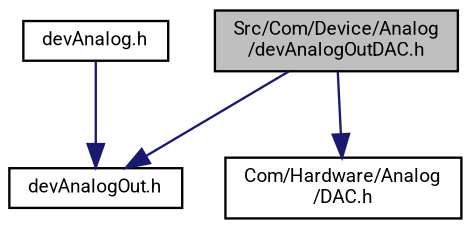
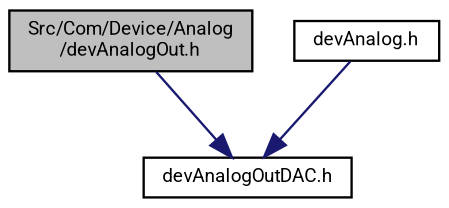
  digraph {
    fontname=Roboto
    node [color=black fillcolor=white fontname=Roboto fontsize=8 shape=record style=filled]
    edge [color=midnightblue fontname=Roboto fontsize=8 labelfontname=Sans labelfontsize=8 style=solid]
-   n1 [fillcolor=grey75 fontcolor=black height=0.2 label="Src/Com/Device/Analog\l/devAnalogOutDAC.h" width=0.4]
-   n2 [height=0.2 label="devAnalogOut.h" width=0.4]
-   n3 [height=0.2 label="Com/Hardware/Analog\l/DAC.h" width=0.4]
+   n1 [fillcolor=grey75 fontcolor=black height=0.2 label="Src/Com/Device/Analog\l/devAnalogOut.h" width=0.4]
+   n2 [height=0.2 label="devAnalogOutDAC.h" width=0.4]
    n4 [height=0.2 label="devAnalog.h" width=0.4]
    n1 -> n2
-   n1 -> n3
    n4 -> n2
  }
